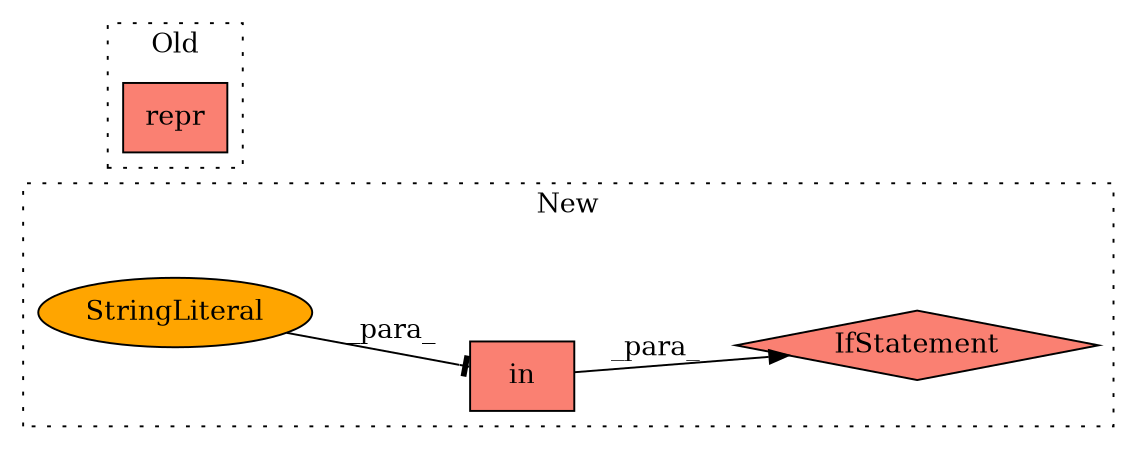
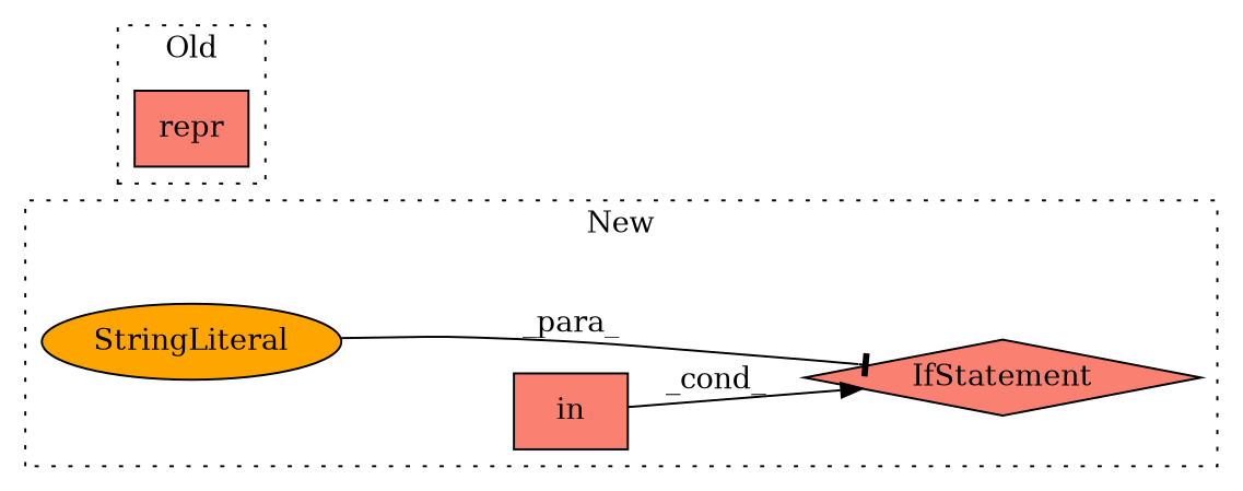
  digraph {
    rankdir=LR
    node [fillcolor=salmon s=3050 shape=box style=filled]
    edge [style=solid]
    n1 [a=105 l=21 label=in]
    n2 [a=25 l="12,2" label=IfStatement s="3038,3071" shape=diamond]
    n3 [a=45 fillcolor=orange l=5 label=StringLiteral shape=ellipse]
    n4 [a=32 l="5,1" label=repr s="2943,2955"]
    subgraph cluster_1 {
      label=New
      style=dotted
      n1
      n2
      n3
    }
    subgraph cluster_2 {
      label=Old
      style=dotted
      n4
    }
-   n1 -> n2 [arrowhead=normal label=_para_]
-   n3 -> n1 [arrowhead=tee label=_para_]
+   n1 -> n2 [arrowhead=normal label=_cond_]
+   n3 -> n2 [arrowhead=tee label=_para_]
  }
